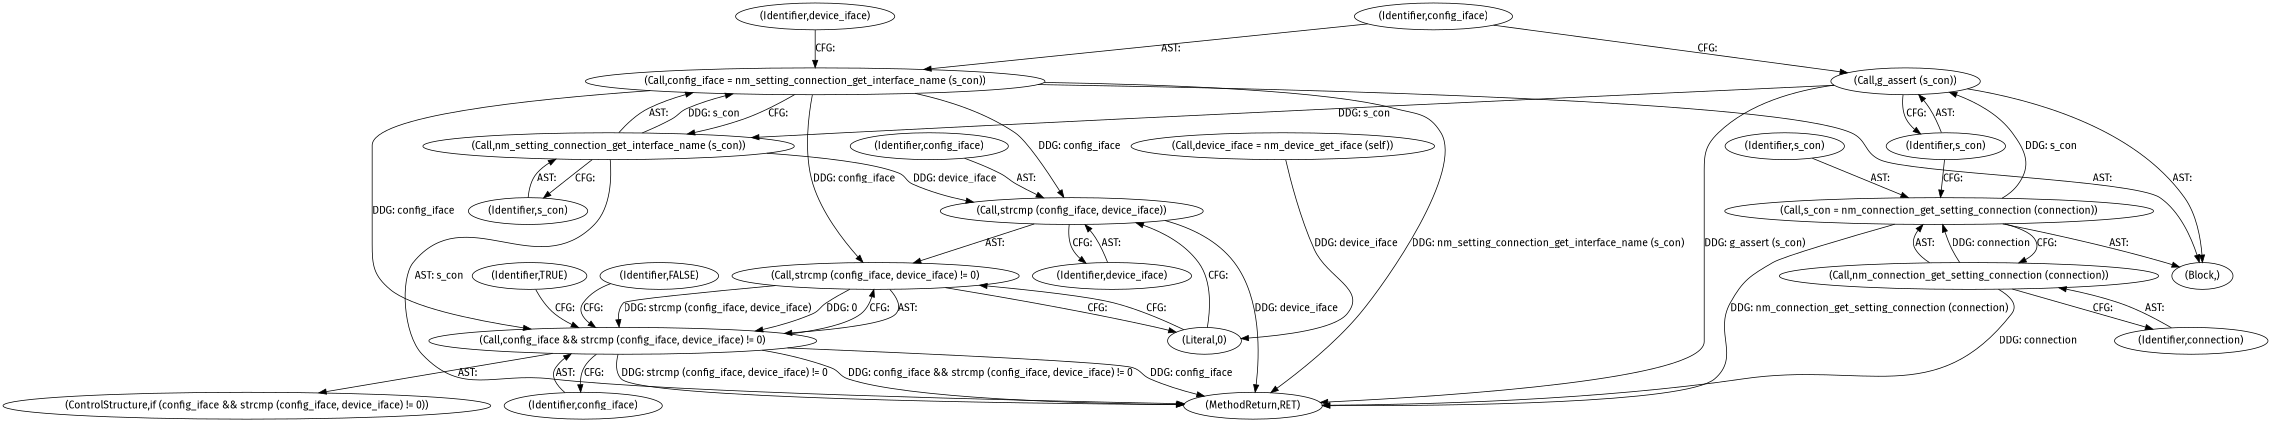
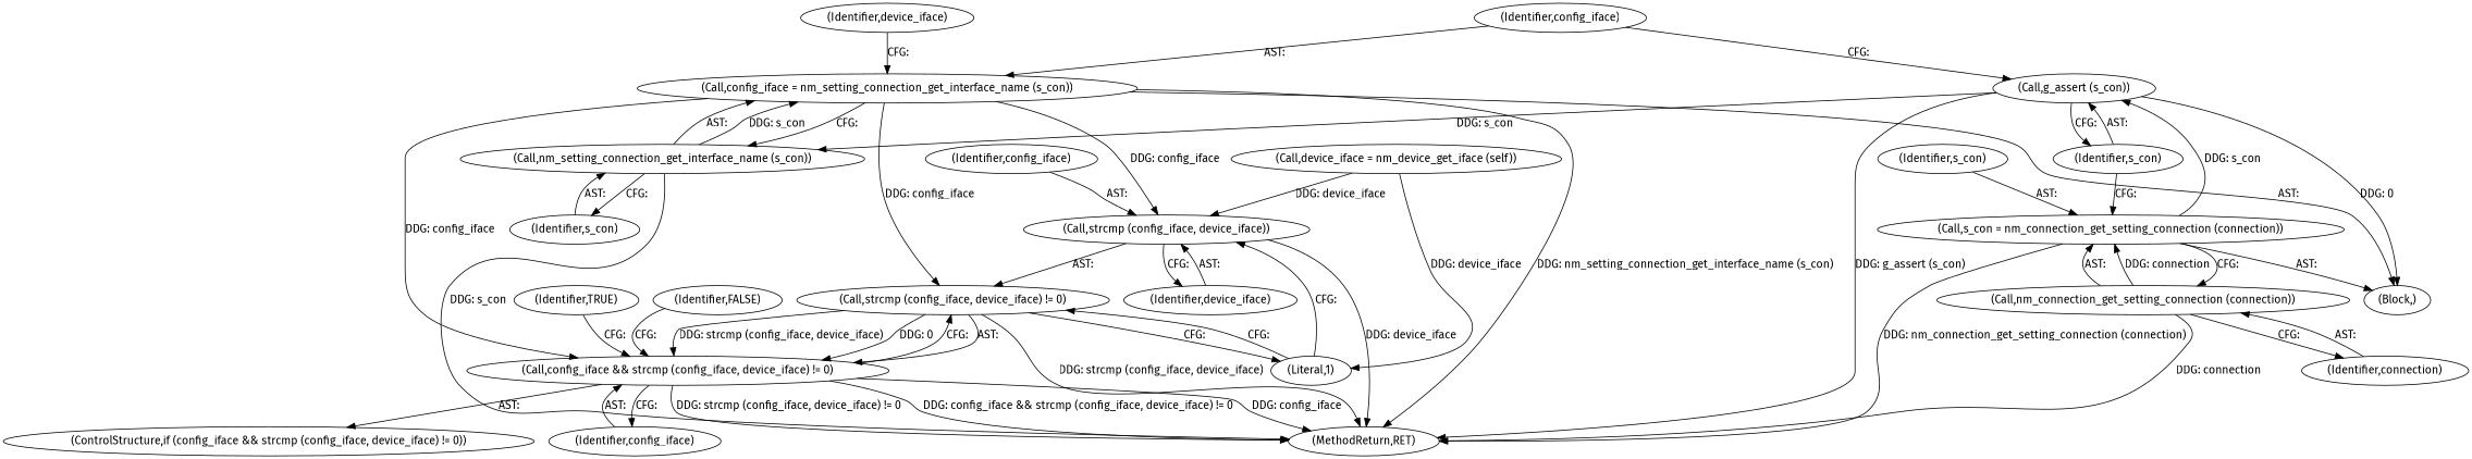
  digraph {
    fontname="Fira Sans"
    node [fontname="Fira Sans"]
    edge [fontname="Fira Sans"]
    n1 [label="(Call,config_iface = nm_setting_connection_get_interface_name (s_con))"]
    n2 [label="(Call,nm_setting_connection_get_interface_name (s_con))"]
    n3 [label="(Call,config_iface && strcmp (config_iface, device_iface) != 0)"]
    n4 [label="(Call,strcmp (config_iface, device_iface) != 0)"]
    n5 [label="(Call,strcmp (config_iface, device_iface))"]
    n6 [label="(Block,)"]
    n7 [label="(MethodReturn,RET)"]
    n8 [label="(Identifier,s_con)"]
    n9 [label="(ControlStructure,if (config_iface && strcmp (config_iface, device_iface) != 0))"]
    n10 [label="(Identifier,config_iface)"]
-   n11 [label="(Literal,0)"]
+   n11 [label="(Literal,1)"]
    n12 [label="(Identifier,device_iface)"]
    n13 [label="(Call,g_assert (s_con))"]
    n14 [label="(Identifier,s_con)"]
    n15 [label="(Call,s_con = nm_connection_get_setting_connection (connection))"]
    n16 [label="(Call,nm_connection_get_setting_connection (connection))"]
    n17 [label="(Identifier,connection)"]
    n18 [label="(Identifier,config_iface)"]
    n19 [label="(Identifier,config_iface)"]
    n20 [label="(Call,device_iface = nm_device_get_iface (self))"]
    n21 [label="(Identifier,TRUE)"]
    n22 [label="(Identifier,device_iface)"]
    n23 [label="(Identifier,FALSE)"]
    n24 [label="(Identifier,s_con)"]
    n1 -> n2 [label="CFG: "]
    n1 -> n3 [label="DDG: config_iface"]
    n1 -> n4 [label="DDG: config_iface"]
    n1 -> n5 [label="DDG: config_iface"]
    n1 -> n6 [label="AST: "]
    n1 -> n7 [label="DDG: nm_setting_connection_get_interface_name (s_con)"]
    n2 -> n1 [label="AST: "]
    n2 -> n1 [label="DDG: s_con"]
-   n2 -> n7 [label="AST: s_con"]
+   n2 -> n7 [label="DDG: s_con"]
    n2 -> n8 [label="CFG: "]
    n3 -> n4 [label="CFG: "]
    n3 -> n7 [label="DDG: config_iface && strcmp (config_iface, device_iface) != 0"]
    n3 -> n7 [label="DDG: config_iface"]
    n3 -> n7 [label="DDG: strcmp (config_iface, device_iface) != 0"]
    n3 -> n9 [label="AST: "]
    n3 -> n10 [label="CFG: "]
    n4 -> n3 [label="AST: "]
    n4 -> n3 [label="DDG: strcmp (config_iface, device_iface)"]
    n4 -> n3 [label="DDG: 0"]
+   n4 -> n7 [label="DDG: strcmp (config_iface, device_iface)"]
    n4 -> n11 [label="CFG: "]
    n5 -> n4 [label="AST: "]
    n5 -> n7 [label="DDG: device_iface"]
    n5 -> n12 [label="CFG: "]
    n8 -> n2 [label="AST: "]
    n10 -> n3 [label="AST: "]
    n11 -> n4 [label="CFG: "]
    n11 -> n5 [label="CFG: "]
    n12 -> n5 [label="AST: "]
    n13 -> n2 [label="DDG: s_con"]
-   n13 -> n6 [label="AST: "]
+   n13 -> n6 [label="DDG: 0"]
    n13 -> n7 [label="DDG: g_assert (s_con)"]
    n13 -> n14 [label="CFG: "]
    n14 -> n13 [label="AST: "]
    n14 -> n15 [label="CFG: "]
    n15 -> n6 [label="AST: "]
    n15 -> n7 [label="DDG: nm_connection_get_setting_connection (connection)"]
    n15 -> n13 [label="DDG: s_con"]
    n15 -> n16 [label="CFG: "]
    n16 -> n7 [label="DDG: connection"]
    n16 -> n15 [label="AST: "]
    n16 -> n15 [label="DDG: connection"]
    n16 -> n17 [label="CFG: "]
    n17 -> n16 [label="AST: "]
    n18 -> n1 [label="AST: "]
    n18 -> n13 [label="CFG: "]
    n19 -> n5 [label="AST: "]
-   n2 -> n5 [label="DDG: device_iface"]
+   n20 -> n5 [label="DDG: device_iface"]
    n20 -> n11 [label="DDG: device_iface"]
    n21 -> n3 [label="CFG: "]
    n22 -> n1 [label="CFG: "]
    n23 -> n3 [label="CFG: "]
    n24 -> n15 [label="AST: "]
  }
